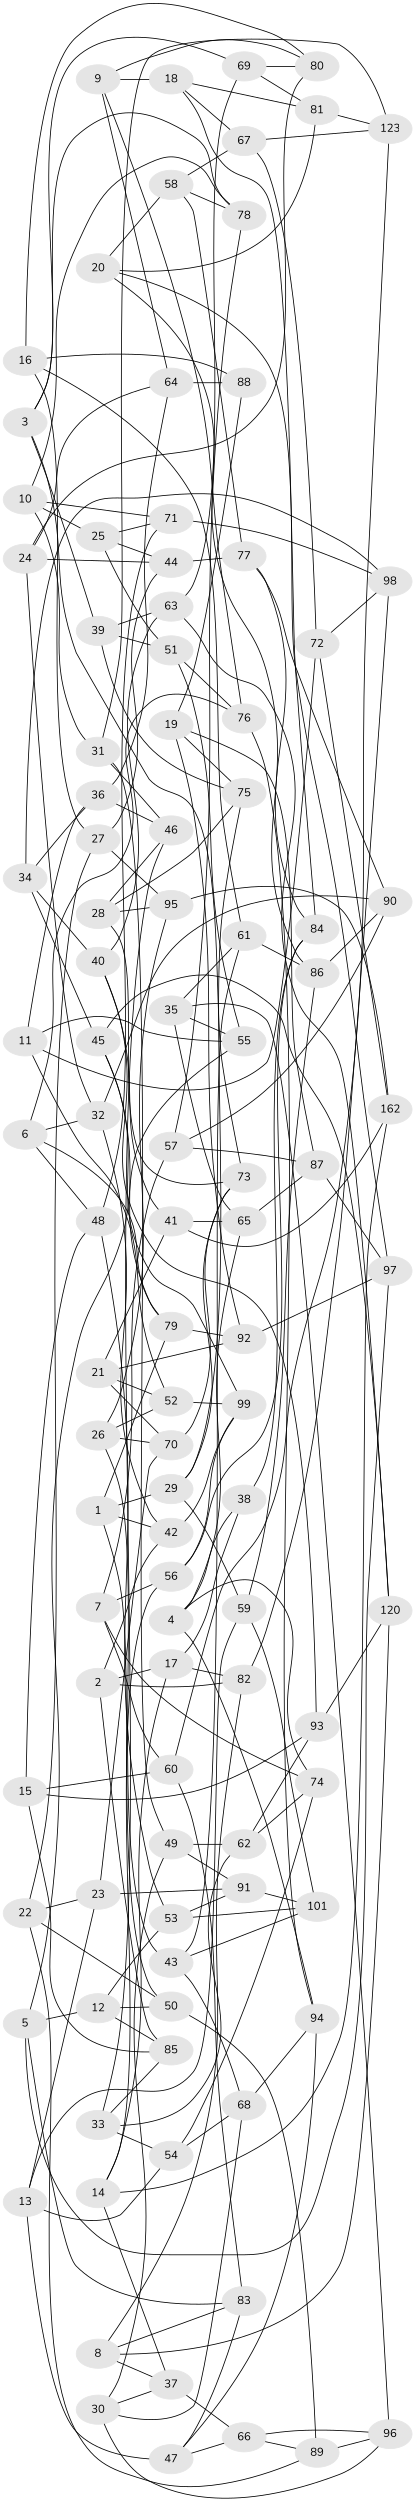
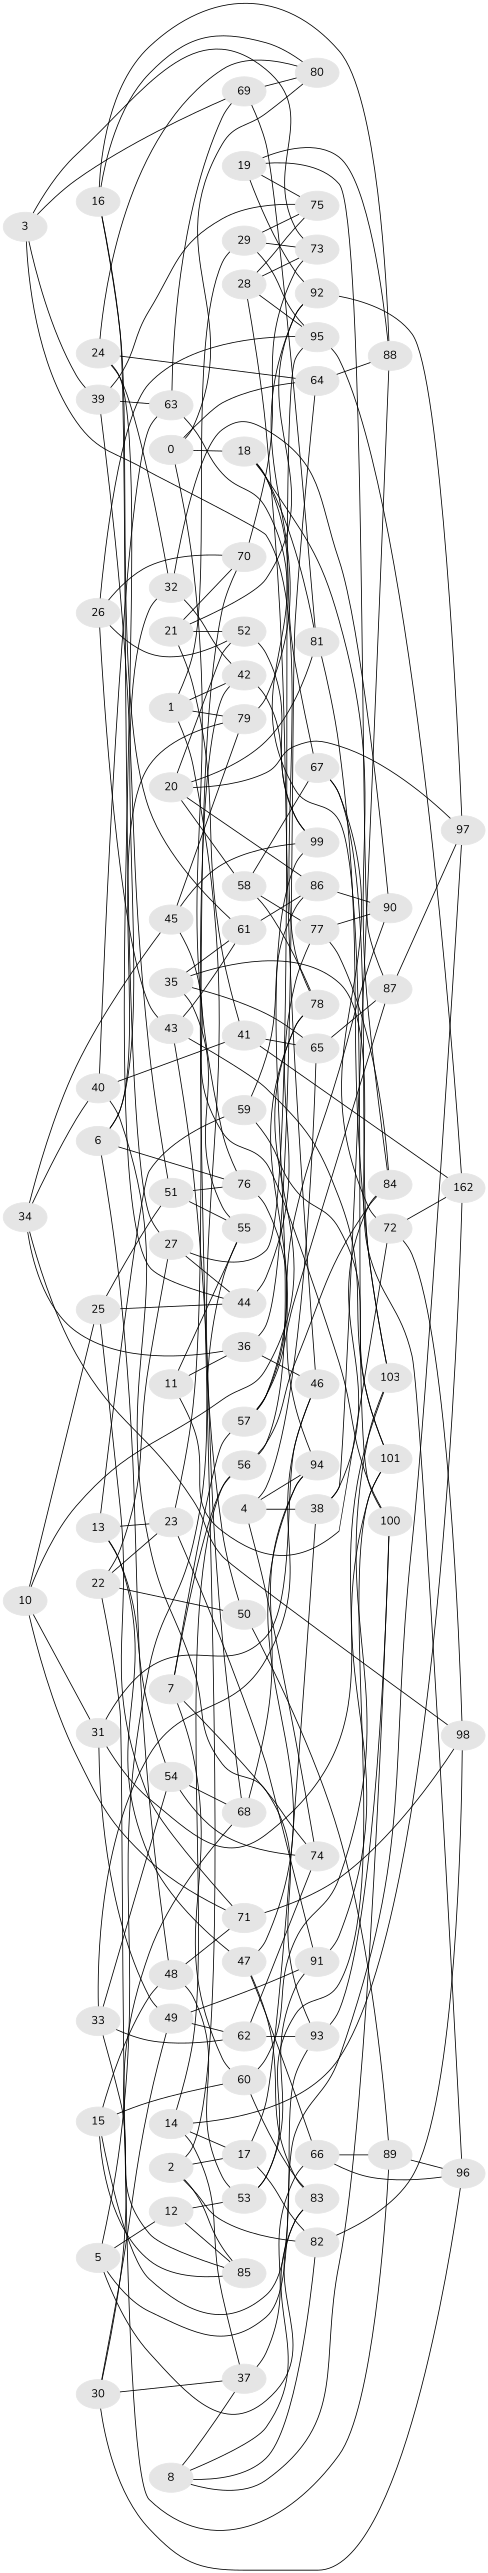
  graph {
    fontname=Nunito
    rankdir=LR
    node [color=gray90 fontname=Nunito style=filled]
    edge [fontname=Nunito]
    1
    29
    42
    50
    79
    73
    59
    75
    99
    89
    92
    2
    17
    82
    85
    38
    98
    3
    39
    69
    78
    51
    63
    80
    81
    4
    65
    74
    94
    88
    84
    87
    5
    12
    55
    83
    97
    53
    6
    32
    48
    76
    90
    71
    7
    56
    57
    60
-   103 [label=123]
+   103
    8
    37
-   100 [label=120]
+   100
    66
-   9
+   9 [label=0]
    18
    64
    67
    10
    25
    31
    44
    46
    49
    11
    36
    52
    72
    n68 [label=162]
    91
    101
    13
    23
    47
    54
    70
    68
    86
    14
    15
    93
    16
    27
    61
    95
    19
    20
    58
    77
    21
    41
    22
    96
    24
    26
    43
    28
    30
    62
    33
    34
    40
    45
    35
    1 -- 29
    1 -- 42
    1 -- 50
    1 -- 79
    29 -- 73
-   29 -- 59
+   29 -- 95
    29 -- 75
    42 -- 99
    50 -- 89
    79 -- 92
    59 -- 101
    59 -- 86
    89 -- 96
    92 -- 97
    2 -- 42
    2 -- 17
    2 -- 82
    2 -- 85
    17 -- 82
    17 -- 38
    82 -- 98
+   38 -- 88
    38 -- 84
    3 -- 73
    3 -- 39
    3 -- 69
    3 -- 78
    39 -- 75
    39 -- 51
    39 -- 63
    69 -- 80
    69 -- 81
    51 -- 55
    51 -- 76
    63 -- 69
    63 -- 100
    81 -- 103
    4 -- 38
    4 -- 65
    4 -- 74
    4 -- 94
    65 -- 87
    87 -- 97
    5 -- 12
    5 -- 55
    5 -- 83
    5 -- 97
-   12 -- 50
    12 -- 85
    12 -- 53
    53 -- 91
    53 -- 101
    6 -- 79
    6 -- 32
    6 -- 48
    6 -- 76
    32 -- 42
    32 -- 90
    48 -- 53
    48 -- 71
    76 -- 94
    71 -- 98
    7 -- 74
    7 -- 56
    7 -- 57
    7 -- 60
    56 -- 99
    56 -- 84
    57 -- 78
    57 -- 87
    57 -- 90
    60 -- 83
    60 -- 103
    8 -- 82
    8 -- 83
    8 -- 37
    8 -- 100
    37 -- 66
    66 -- 89
    66 -- 96
    9 -- 80
    9 -- 76
    9 -- 18
    9 -- 64
    18 -- 81
    18 -- 84
    18 -- 67
    64 -- 88
    67 -- 103
    67 -- 72
    10 -- 78
    10 -- 71
    10 -- 25
    10 -- 31
    25 -- 51
    25 -- 71
    25 -- 44
    31 -- 103
    31 -- 46
    31 -- 49
    44 -- 77
    49 -- 91
    49 -- 62
    11 -- 55
    11 -- 36
-   11 -- 52
+   20 -- 52
    11 -- 72
    36 -- 64
    36 -- 46
    52 -- 99
    72 -- 98
    72 -- n68
    91 -- 101
    13 -- 59
    13 -- 23
    13 -- 47
    13 -- 54
    23 -- 91
    23 -- 70
    47 -- 94
    47 -- 83
    47 -- 66
    54 -- 74
    54 -- 68
    70 -- 73
    68 -- 94
    86 -- 90
    14 -- 17
    14 -- 56
    14 -- 37
    14 -- n68
    15 -- 85
    15 -- 48
    15 -- 60
    15 -- 93
    93 -- 100
    16 -- 80
    16 -- 88
    16 -- 27
    16 -- 61
    27 -- 44
    27 -- 95
    61 -- 86
    95 -- n68
    19 -- 75
    19 -- 92
    19 -- 88
    19 -- 87
    20 -- 81
    20 -- 97
    20 -- 86
    20 -- 58
    58 -- 78
    58 -- 67
    58 -- 77
    77 -- 84
    77 -- 90
    21 -- 92
    21 -- 52
    21 -- 70
    21 -- 41
    41 -- 65
    41 -- n68
    22 -- 50
    22 -- 89
    22 -- 23
    22 -- 27
    24 -- 80
    24 -- 32
    24 -- 64
    24 -- 44
    26 -- 52
    26 -- 70
    26 -- 95
    26 -- 43
    43 -- 101
    43 -- 68
    43 -- 61
    28 -- 73
    28 -- 75
    28 -- 46
    28 -- 95
    30 -- 37
    30 -- 49
    30 -- 68
    30 -- 96
    62 -- 74
    62 -- 93
    33 -- 85
    33 -- 46
    33 -- 54
    33 -- 62
    34 -- 98
    34 -- 36
    34 -- 40
    34 -- 45
    40 -- 63
    40 -- 93
    40 -- 41
    45 -- 79
    45 -- 99
    45 -- 100
    35 -- 65
    35 -- 55
    35 -- 61
    35 -- 96
  }
